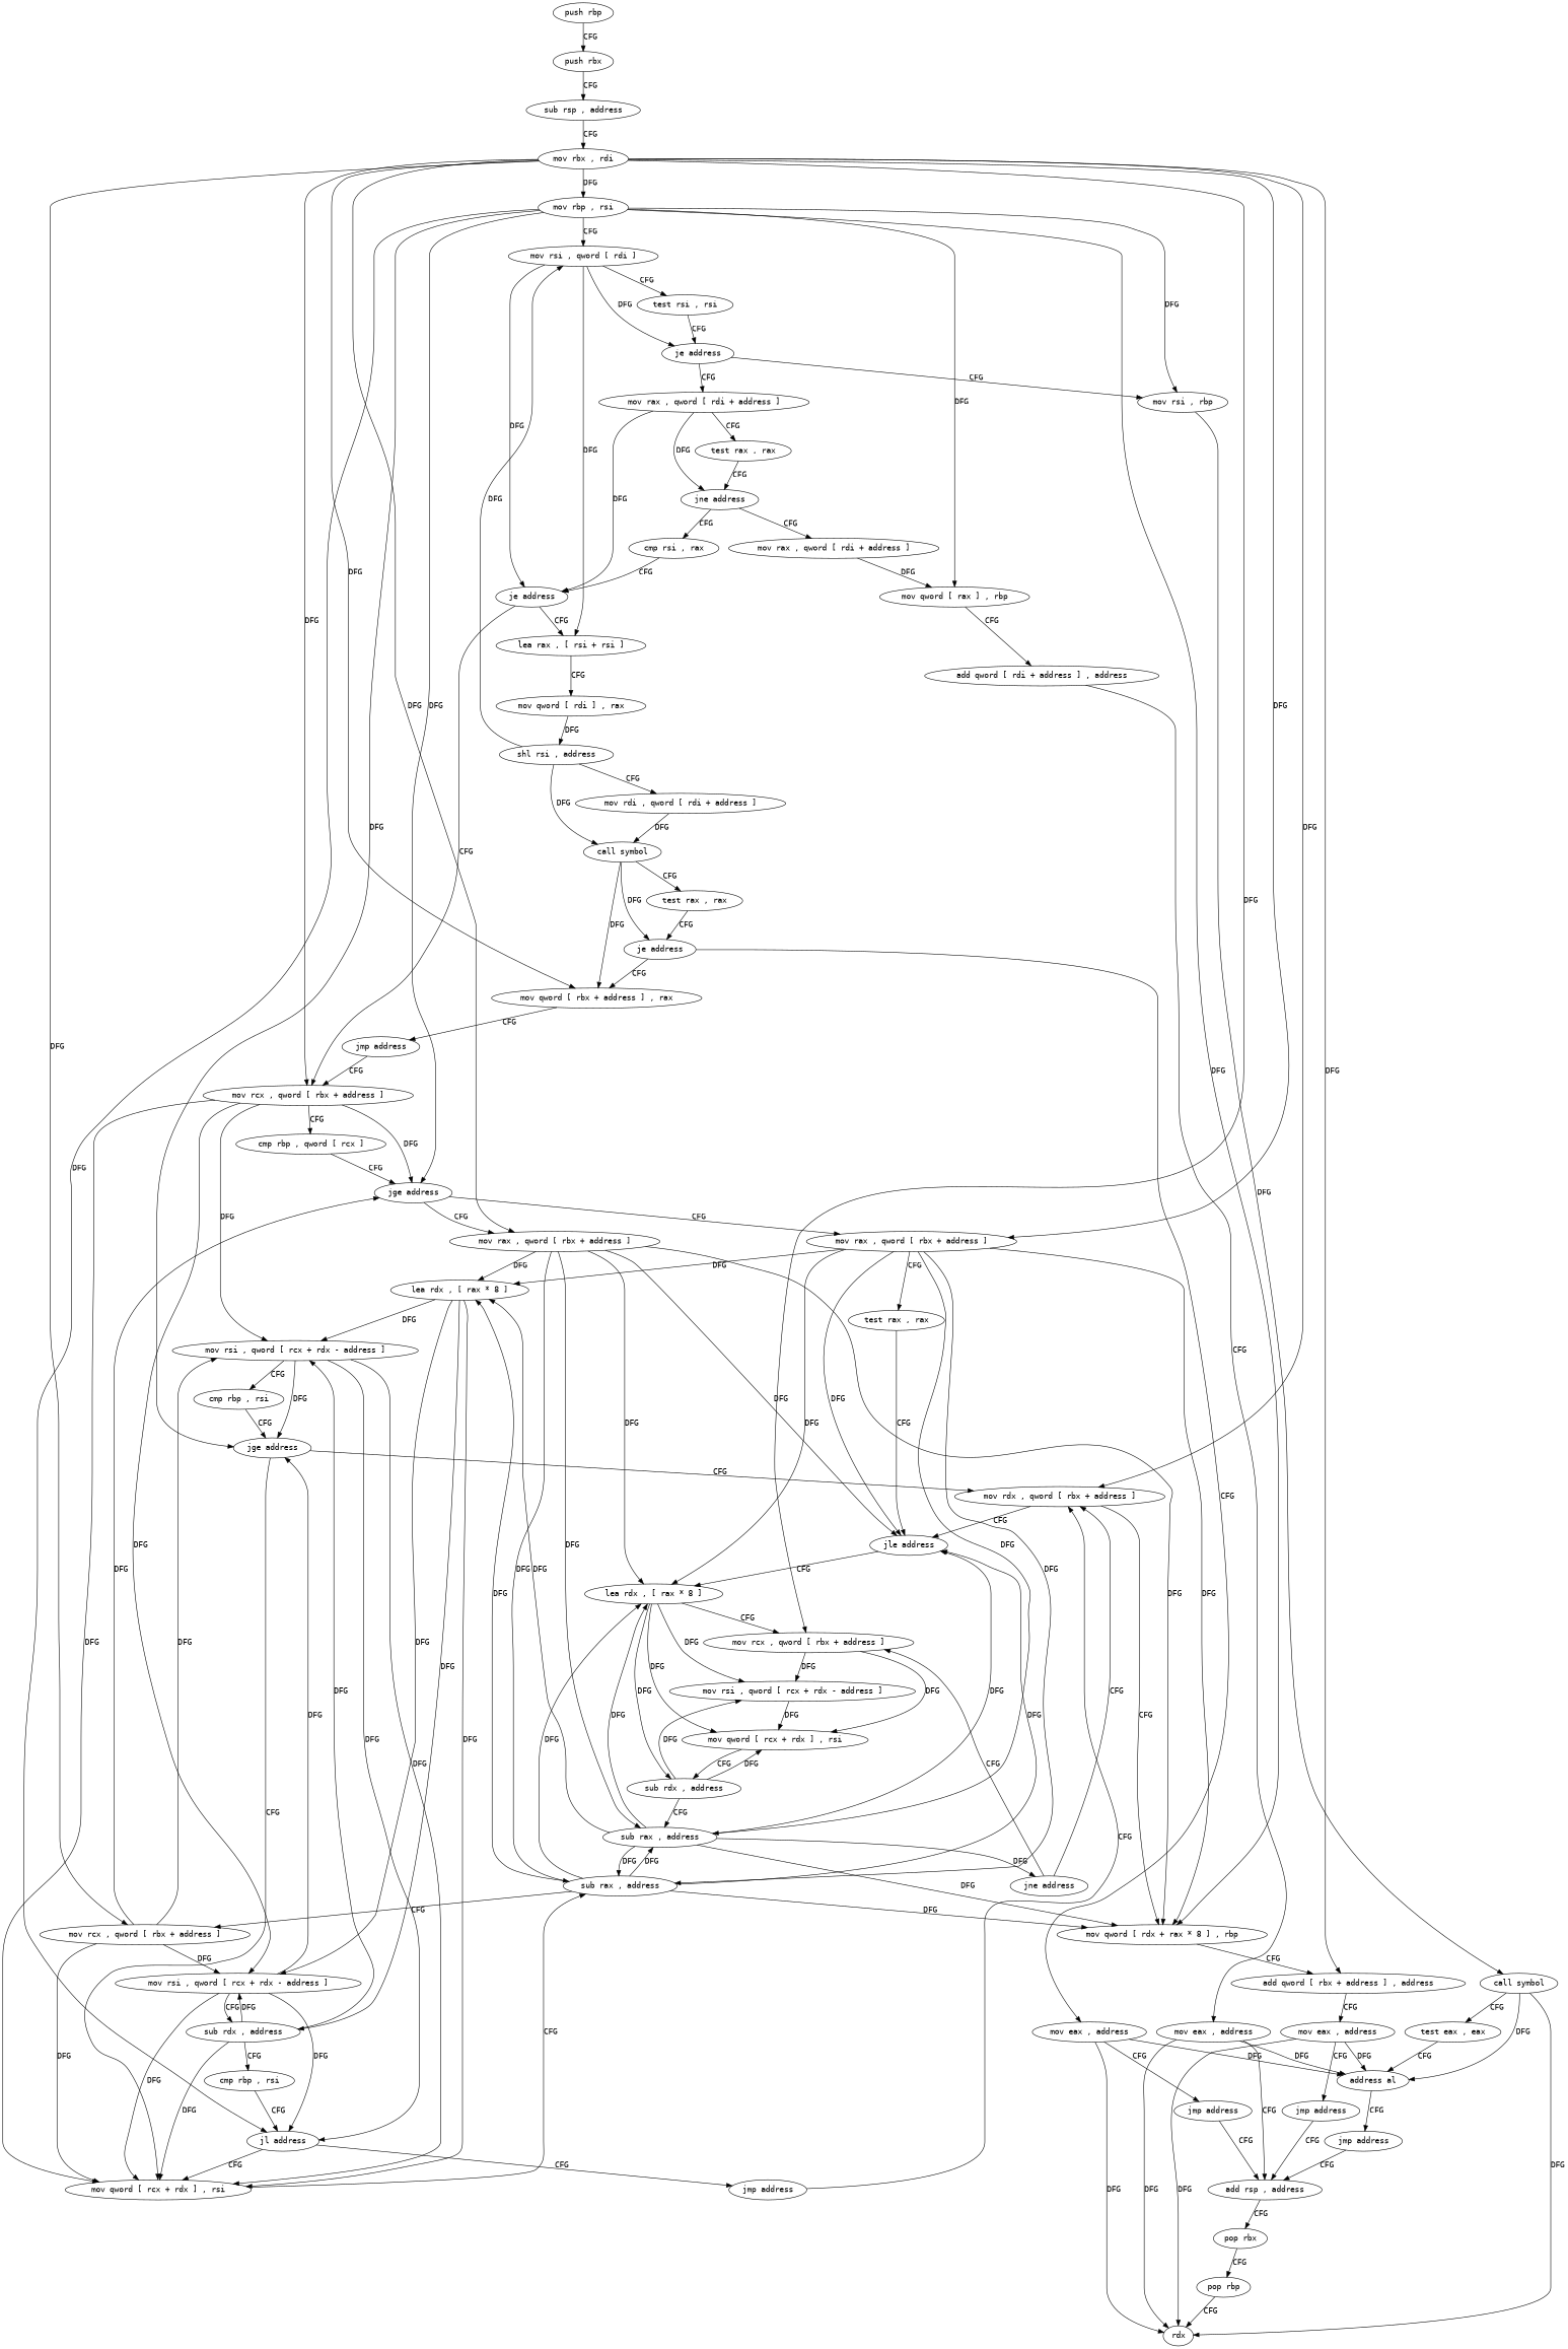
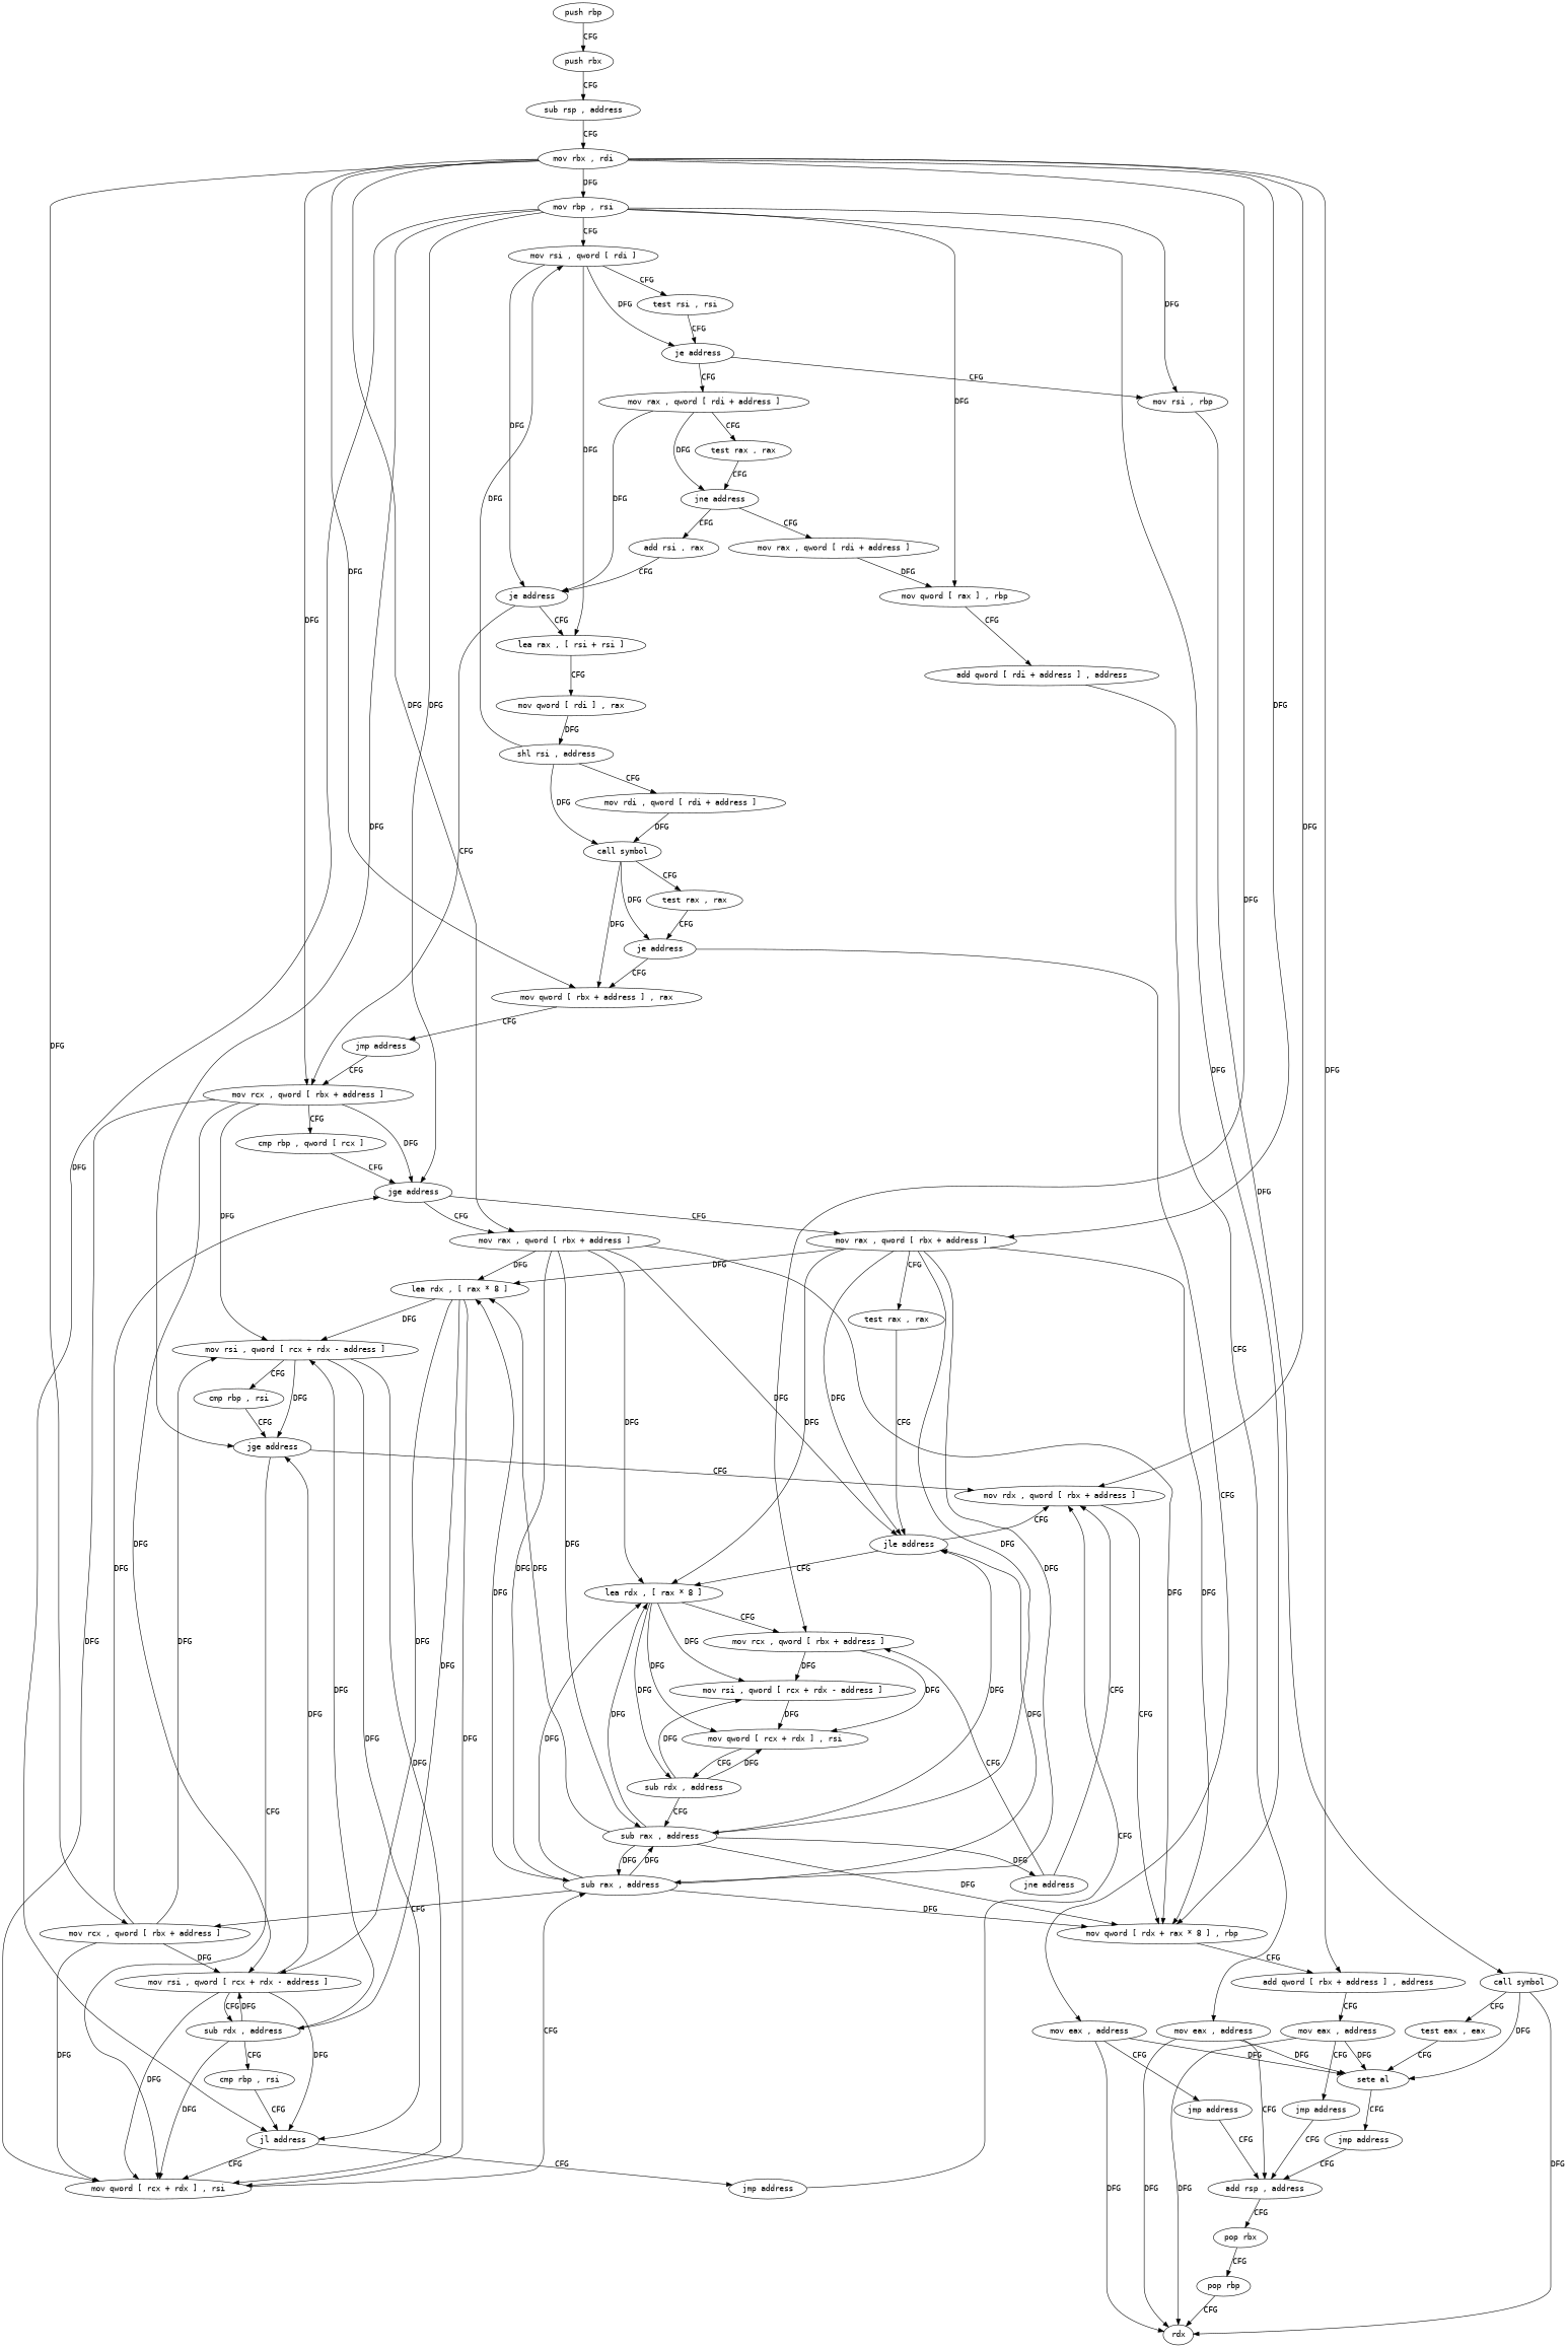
  digraph {
    fontname="DejaVu Sans Mono"
    node [fontname="DejaVu Sans Mono"]
    edge [fontname="DejaVu Sans Mono"]
    n1 [label="push rbp"]
    n2 [label="push rbx"]
    n3 [label="sub rsp , address"]
    n4 [label="mov rbx , rdi"]
    n5 [label="mov rbp , rsi"]
    n6 [label="mov rcx , qword [ rbx + address ]"]
    n7 [label="mov qword [ rbx + address ] , rax"]
    n8 [label="mov rax , qword [ rbx + address ]"]
    n9 [label="mov rax , qword [ rbx + address ]"]
    n10 [label="mov rdx , qword [ rbx + address ]"]
    n11 [label="add qword [ rbx + address ] , address"]
    n12 [label="mov rcx , qword [ rbx + address ]"]
    n13 [label="mov rcx , qword [ rbx + address ]"]
    n14 [label="mov rsi , qword [ rdi ]"]
    n15 [label="mov rsi , rbp"]
    n16 [label="mov qword [ rax ] , rbp"]
    n17 [label="jge address"]
    n18 [label="jge address"]
    n19 [label="mov qword [ rdx + rax * 8 ] , rbp"]
    n20 [label="jl address"]
    n21 [label="cmp rbp , qword [ rcx ]"]
    n22 [label="mov rsi , qword [ rcx + rdx - address ]"]
    n23 [label="mov qword [ rcx + rdx ] , rsi"]
    n24 [label="mov rsi , qword [ rcx + rdx - address ]"]
    n25 [label="jmp address"]
    n26 [label="lea rdx , [ rax * 8 ]"]
    n27 [label="jle address"]
    n28 [label="lea rdx , [ rax * 8 ]"]
    n29 [label="sub rax , address"]
    n30 [label="sub rax , address"]
    n31 [label="test rax , rax"]
    n32 [label="mov eax , address"]
    n33 [label="mov rsi , qword [ rcx + rdx - address ]"]
    n34 [label="mov qword [ rcx + rdx ] , rsi"]
    n35 [label="test rsi , rsi"]
    n36 [label="je address"]
    n37 [label="je address"]
    n38 [label="lea rax , [ rsi + rsi ]"]
    n39 [label="call symbol"]
    n40 [label="add qword [ rdi + address ] , address"]
    n41 [label="jmp address"]
    n42 [label="mov rax , qword [ rdi + address ]"]
    n43 [label="mov qword [ rdi ] , rax"]
    n44 [label="shl rsi , address"]
    n45 [label="mov rdi , qword [ rdi + address ]"]
    n46 [label="call symbol"]
    n47 [label="test rax , rax"]
    n48 [label="jne address"]
    n49 [label="test eax , eax"]
-   n50 [label="address al"]
+   n50 [label="sete al"]
    n51 [label=rdx]
-   n52 [label="cmp rsi , rax"]
+   n52 [label="add rsi , rax"]
    n53 [label="mov rax , qword [ rdi + address ]"]
    n54 [label="jmp address"]
    n55 [label="add rsp , address"]
    n56 [label="pop rbx"]
    n57 [label="pop rbp"]
    n58 [label="cmp rbp , rsi"]
    n59 [label="sub rdx , address"]
    n60 [label="mov eax , address"]
    n61 [label="test rax , rax"]
    n62 [label="je address"]
    n63 [label="mov eax , address"]
    n64 [label="jmp address"]
    n65 [label="sub rdx , address"]
    n66 [label="jne address"]
    n67 [label="cmp rbp , rsi"]
    n68 [label="jmp address"]
    n1 -> n2 [label=CFG]
    n2 -> n3 [label=CFG]
    n3 -> n4 [label=CFG]
    n4 -> n5 [label=DFG]
    n4 -> n6 [label=DFG]
    n4 -> n7 [label=DFG]
    n4 -> n8 [label=DFG]
    n4 -> n9 [label=DFG]
    n4 -> n10 [label=DFG]
    n4 -> n11 [label=DFG]
    n4 -> n12 [label=DFG]
    n4 -> n13 [label=DFG]
    n5 -> n14 [label=CFG]
    n5 -> n15 [label=DFG]
    n5 -> n16 [label=DFG]
    n5 -> n17 [label=DFG]
    n5 -> n18 [label=DFG]
    n5 -> n19 [label=DFG]
    n5 -> n20 [label=DFG]
    n6 -> n17 [label=DFG]
    n6 -> n21 [label=CFG]
    n6 -> n22 [label=DFG]
    n6 -> n23 [label=DFG]
    n6 -> n24 [label=DFG]
    n7 -> n25 [label=CFG]
    n8 -> n19 [label=DFG]
    n8 -> n26 [label=DFG]
    n8 -> n27 [label=DFG]
    n8 -> n28 [label=DFG]
    n8 -> n29 [label=DFG]
    n8 -> n30 [label=DFG]
    n9 -> n19 [label=DFG]
    n9 -> n26 [label=DFG]
    n9 -> n27 [label=DFG]
    n9 -> n28 [label=DFG]
    n9 -> n29 [label=DFG]
    n9 -> n30 [label=DFG]
    n9 -> n31 [label=CFG]
    n10 -> n19 [label=CFG]
    n11 -> n32 [label=CFG]
    n12 -> n17 [label=DFG]
    n12 -> n22 [label=DFG]
    n12 -> n23 [label=DFG]
    n12 -> n24 [label=DFG]
    n13 -> n33 [label=DFG]
    n13 -> n34 [label=DFG]
    n14 -> n35 [label=CFG]
    n14 -> n36 [label=DFG]
    n14 -> n37 [label=DFG]
    n14 -> n38 [label=DFG]
    n15 -> n39 [label=DFG]
    n16 -> n40 [label=CFG]
    n17 -> n8 [label=CFG]
    n17 -> n9 [label=CFG]
    n18 -> n10 [label=CFG]
    n18 -> n23 [label=CFG]
    n19 -> n11 [label=CFG]
    n20 -> n23 [label=CFG]
    n20 -> n41 [label=CFG]
    n21 -> n17 [label=CFG]
    n22 -> n18 [label=DFG]
    n22 -> n20 [label=DFG]
    n22 -> n23 [label=DFG]
    n22 -> n58 [label=CFG]
    n23 -> n29 [label=CFG]
    n24 -> n18 [label=DFG]
    n24 -> n20 [label=DFG]
    n24 -> n23 [label=DFG]
    n24 -> n59 [label=CFG]
    n25 -> n6 [label=CFG]
    n26 -> n22 [label=DFG]
    n26 -> n23 [label=DFG]
    n26 -> n24 [label=DFG]
    n26 -> n59 [label=DFG]
-   n10 -> n27 [label=CFG]
+   n27 -> n10 [label=CFG]
    n27 -> n28 [label=CFG]
    n28 -> n13 [label=CFG]
    n28 -> n33 [label=DFG]
    n28 -> n34 [label=DFG]
    n28 -> n65 [label=DFG]
    n29 -> n12 [label=CFG]
    n29 -> n19 [label=DFG]
    n29 -> n26 [label=DFG]
    n29 -> n27 [label=DFG]
    n29 -> n28 [label=DFG]
    n29 -> n30 [label=DFG]
    n30 -> n19 [label=DFG]
    n30 -> n26 [label=DFG]
    n30 -> n27 [label=DFG]
    n30 -> n28 [label=DFG]
    n30 -> n29 [label=DFG]
    n30 -> n66 [label=DFG]
    n31 -> n27 [label=CFG]
    n32 -> n50 [label=DFG]
    n32 -> n51 [label=DFG]
    n32 -> n68 [label=CFG]
    n33 -> n34 [label=DFG]
    n34 -> n65 [label=CFG]
    n35 -> n36 [label=CFG]
    n36 -> n15 [label=CFG]
    n36 -> n42 [label=CFG]
    n37 -> n6 [label=CFG]
    n37 -> n38 [label=CFG]
    n38 -> n43 [label=CFG]
    n39 -> n49 [label=CFG]
    n39 -> n50 [label=DFG]
    n39 -> n51 [label=DFG]
    n40 -> n60 [label=CFG]
    n41 -> n10 [label=CFG]
    n42 -> n37 [label=DFG]
    n42 -> n47 [label=CFG]
    n42 -> n48 [label=DFG]
    n43 -> n44 [label=DFG]
    n44 -> n14 [label=DFG]
    n44 -> n45 [label=CFG]
    n44 -> n46 [label=DFG]
    n45 -> n46 [label=DFG]
    n46 -> n7 [label=DFG]
    n46 -> n61 [label=CFG]
    n46 -> n62 [label=DFG]
    n47 -> n48 [label=CFG]
    n48 -> n52 [label=CFG]
    n48 -> n53 [label=CFG]
    n49 -> n50 [label=CFG]
    n50 -> n54 [label=CFG]
    n52 -> n37 [label=CFG]
    n53 -> n16 [label=DFG]
    n54 -> n55 [label=CFG]
    n55 -> n56 [label=CFG]
    n56 -> n57 [label=CFG]
    n57 -> n51 [label=CFG]
    n58 -> n18 [label=CFG]
    n59 -> n22 [label=DFG]
    n59 -> n23 [label=DFG]
    n59 -> n24 [label=DFG]
    n59 -> n67 [label=CFG]
    n60 -> n50 [label=DFG]
    n60 -> n51 [label=DFG]
    n60 -> n55 [label=CFG]
    n61 -> n62 [label=CFG]
    n62 -> n7 [label=CFG]
    n62 -> n63 [label=CFG]
    n63 -> n50 [label=DFG]
    n63 -> n51 [label=DFG]
    n63 -> n64 [label=CFG]
    n64 -> n55 [label=CFG]
    n65 -> n30 [label=CFG]
    n65 -> n33 [label=DFG]
    n65 -> n34 [label=DFG]
    n66 -> n10 [label=CFG]
    n66 -> n13 [label=CFG]
    n67 -> n20 [label=CFG]
    n68 -> n55 [label=CFG]
  }
